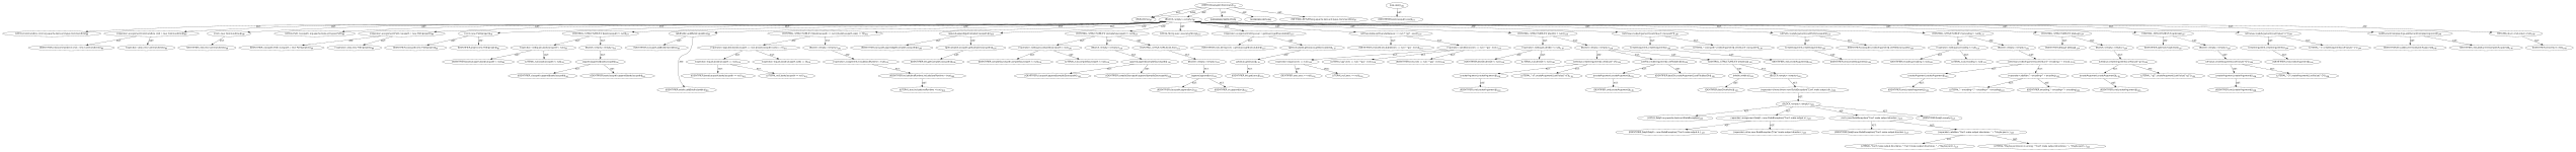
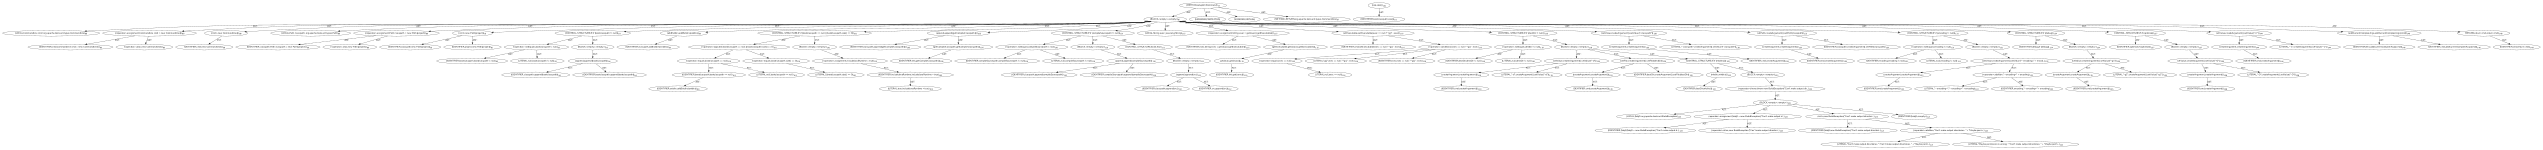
  digraph {
    fontname=Nunito
    node [fontname=Nunito]
    edge [fontname=Nunito]
    n1 [label=<(METHOD,setupGCJCommand)<SUB>87</SUB>>]
-   n2 [label=<(PARAM,this)<SUB>87</SUB>>]
    n3 [label=<(BLOCK,&lt;empty&gt;,&lt;empty&gt;)<SUB>87</SUB>>]
    n4 [label=<(MODIFIER,PROTECTED)>]
    n5 [label=<(MODIFIER,VIRTUAL)>]
    n6 [label=<(METHOD_RETURN,org.apache.tools.ant.types.Commandline)<SUB>87</SUB>>]
    n7 [label=<(LOCAL,Commandline cmd: org.apache.tools.ant.types.Commandline)<SUB>88</SUB>>]
    n8 [label=<(&lt;operator&gt;.assignment,Commandline cmd = new Commandline())<SUB>88</SUB>>]
    n9 [label=<(&lt;init&gt;,new Commandline())<SUB>88</SUB>>]
    n10 [label=<(LOCAL,Path classpath: org.apache.tools.ant.types.Path)<SUB>89</SUB>>]
    n11 [label=<(&lt;operator&gt;.assignment,Path classpath = new Path(project))<SUB>89</SUB>>]
    n12 [label=<(&lt;init&gt;,new Path(project))<SUB>89</SUB>>]
    n13 [label=<(CONTROL_STRUCTURE,IF,if (bootclasspath != null))<SUB>93</SUB>>]
    n14 [label=<(addExtdirs,addExtdirs(extdirs))<SUB>99</SUB>>]
    n15 [label=<(CONTROL_STRUCTURE,IF,if (bootclasspath == null || bootclasspath.size() == 0))<SUB>101</SUB>>]
    n16 [label=<(append,append(getCompileClasspath()))<SUB>105</SUB>>]
    n17 [label=<(CONTROL_STRUCTURE,IF,if (compileSourcepath != null))<SUB>109</SUB>>]
    n18 [label=<(LOCAL,String exec: java.lang.String)<SUB>115</SUB>>]
    n19 [label=<(&lt;operator&gt;.assignment,String exec = getJavac().getExecutable())<SUB>115</SUB>>]
    n20 [label=<(setExecutable,setExecutable(exec == null ? &quot;gcj&quot; : exec))<SUB>116</SUB>>]
    n21 [label=<(CONTROL_STRUCTURE,IF,if (destDir != null))<SUB>118</SUB>>]
    n22 [label=<(setValue,createArgument().setValue(&quot;-classpath&quot;))<SUB>128</SUB>>]
    n23 [label=<(setPath,createArgument().setPath(classpath))<SUB>129</SUB>>]
    n24 [label=<(CONTROL_STRUCTURE,IF,if (encoding != null))<SUB>131</SUB>>]
    n25 [label=<(CONTROL_STRUCTURE,IF,if (debug))<SUB>134</SUB>>]
    n26 [label=<(CONTROL_STRUCTURE,IF,if (optimize))<SUB>137</SUB>>]
    n27 [label=<(setValue,createArgument().setValue(&quot;-C&quot;))<SUB>144</SUB>>]
    n28 [label=<(addCurrentCompilerArgs,addCurrentCompilerArgs(cmd))<SUB>146</SUB>>]
    n29 [label=<(RETURN,return cmd;,return cmd;)<SUB>148</SUB>>]
    n30 [label=<(IDENTIFIER,cmd,Commandline cmd = new Commandline())<SUB>88</SUB>>]
    n31 [label=<(&lt;operator&gt;.alloc,new Commandline())<SUB>88</SUB>>]
    n32 [label=<(IDENTIFIER,cmd,new Commandline())<SUB>88</SUB>>]
    n33 [label=<(IDENTIFIER,classpath,Path classpath = new Path(project))<SUB>89</SUB>>]
    n34 [label=<(&lt;operator&gt;.alloc,new Path(project))<SUB>89</SUB>>]
    n35 [label=<(IDENTIFIER,classpath,new Path(project))<SUB>89</SUB>>]
    n36 [label=<(IDENTIFIER,project,new Path(project))<SUB>89</SUB>>]
    n37 [label=<(&lt;operator&gt;.notEquals,bootclasspath != null)<SUB>93</SUB>>]
    n38 [label=<(BLOCK,&lt;empty&gt;,&lt;empty&gt;)<SUB>93</SUB>>]
    n39 [label=<(IDENTIFIER,classpath,addExtdirs(extdirs))<SUB>99</SUB>>]
    n40 [label=<(IDENTIFIER,extdirs,addExtdirs(extdirs))<SUB>99</SUB>>]
    n41 [label=<(&lt;operator&gt;.logicalOr,bootclasspath == null || bootclasspath.size() == 0)<SUB>101</SUB>>]
    n42 [label=<(BLOCK,&lt;empty&gt;,&lt;empty&gt;)<SUB>101</SUB>>]
    n43 [label=<(IDENTIFIER,classpath,append(getCompileClasspath()))<SUB>105</SUB>>]
    n44 [label=<(getCompileClasspath,getCompileClasspath())<SUB>105</SUB>>]
    n45 [label=<(&lt;operator&gt;.notEquals,compileSourcepath != null)<SUB>109</SUB>>]
    n46 [label=<(BLOCK,&lt;empty&gt;,&lt;empty&gt;)<SUB>109</SUB>>]
    n47 [label=<(CONTROL_STRUCTURE,ELSE,else)<SUB>111</SUB>>]
    n48 [label=<(IDENTIFIER,exec,String exec = getJavac().getExecutable())<SUB>115</SUB>>]
    n49 [label=<(getExecutable,getJavac().getExecutable())<SUB>115</SUB>>]
    n50 [label=<(IDENTIFIER,cmd,setExecutable(exec == null ? &quot;gcj&quot; : exec))<SUB>116</SUB>>]
    n51 [label=<(&lt;operator&gt;.conditional,exec == null ? &quot;gcj&quot; : exec)<SUB>116</SUB>>]
    n52 [label=<(&lt;operator&gt;.notEquals,destDir != null)<SUB>118</SUB>>]
    n53 [label=<(BLOCK,&lt;empty&gt;,&lt;empty&gt;)<SUB>118</SUB>>]
    n54 [label=<(createArgument,createArgument())<SUB>128</SUB>>]
    n55 [label=<(LITERAL,&quot;-classpath&quot;,createArgument().setValue(&quot;-classpath&quot;))<SUB>128</SUB>>]
    n56 [label=<(createArgument,createArgument())<SUB>129</SUB>>]
    n57 [label=<(IDENTIFIER,classpath,createArgument().setPath(classpath))<SUB>129</SUB>>]
    n58 [label=<(&lt;operator&gt;.notEquals,encoding != null)<SUB>131</SUB>>]
    n59 [label=<(BLOCK,&lt;empty&gt;,&lt;empty&gt;)<SUB>131</SUB>>]
    n60 [label=<(IDENTIFIER,debug,if (debug))<SUB>134</SUB>>]
    n61 [label=<(BLOCK,&lt;empty&gt;,&lt;empty&gt;)<SUB>134</SUB>>]
    n62 [label=<(IDENTIFIER,optimize,if (optimize))<SUB>137</SUB>>]
    n63 [label=<(BLOCK,&lt;empty&gt;,&lt;empty&gt;)<SUB>137</SUB>>]
    n64 [label=<(createArgument,createArgument())<SUB>144</SUB>>]
    n65 [label=<(LITERAL,&quot;-C&quot;,createArgument().setValue(&quot;-C&quot;))<SUB>144</SUB>>]
    n66 [label=<(IDENTIFIER,this,addCurrentCompilerArgs(cmd))<SUB>146</SUB>>]
    n67 [label=<(IDENTIFIER,cmd,addCurrentCompilerArgs(cmd))<SUB>146</SUB>>]
    n68 [label=<(IDENTIFIER,cmd,return cmd;)<SUB>148</SUB>>]
    n69 [label=<(IDENTIFIER,bootclasspath,bootclasspath != null)<SUB>93</SUB>>]
    n70 [label=<(LITERAL,null,bootclasspath != null)<SUB>93</SUB>>]
    n71 [label=<(append,append(bootclasspath))<SUB>94</SUB>>]
    n72 [label=<(IDENTIFIER,classpath,append(bootclasspath))<SUB>94</SUB>>]
    n73 [label=<(IDENTIFIER,bootclasspath,append(bootclasspath))<SUB>94</SUB>>]
    n74 [label=<(&lt;operator&gt;.equals,bootclasspath == null)<SUB>101</SUB>>]
    n75 [label=<(&lt;operator&gt;.equals,bootclasspath.size() == 0)<SUB>101</SUB>>]
    n76 [label=<(&lt;operator&gt;.assignment,includeJavaRuntime = true)<SUB>103</SUB>>]
    n77 [label=<(IDENTIFIER,bootclasspath,bootclasspath == null)<SUB>101</SUB>>]
    n78 [label=<(LITERAL,null,bootclasspath == null)<SUB>101</SUB>>]
+   n79 [label=<(LITERAL,0,bootclasspath.size() == 0)<SUB>101</SUB>>]
    n80 [label=<(size,size())<SUB>101</SUB>>]
    n81 [label=<(IDENTIFIER,bootclasspath,size())<SUB>101</SUB>>]
    n82 [label=<(IDENTIFIER,includeJavaRuntime,includeJavaRuntime = true)<SUB>103</SUB>>]
    n83 [label=<(LITERAL,true,includeJavaRuntime = true)<SUB>103</SUB>>]
    n84 [label=<(IDENTIFIER,this,getCompileClasspath())<SUB>105</SUB>>]
    n85 [label=<(IDENTIFIER,compileSourcepath,compileSourcepath != null)<SUB>109</SUB>>]
    n86 [label=<(LITERAL,null,compileSourcepath != null)<SUB>109</SUB>>]
    n87 [label=<(append,append(compileSourcepath))<SUB>110</SUB>>]
    n88 [label=<(BLOCK,&lt;empty&gt;,&lt;empty&gt;)<SUB>111</SUB>>]
    n89 [label=<(IDENTIFIER,classpath,append(compileSourcepath))<SUB>110</SUB>>]
    n90 [label=<(IDENTIFIER,compileSourcepath,append(compileSourcepath))<SUB>110</SUB>>]
    n91 [label=<(append,append(src))<SUB>112</SUB>>]
    n92 [label=<(IDENTIFIER,classpath,append(src))<SUB>112</SUB>>]
    n93 [label=<(IDENTIFIER,src,append(src))<SUB>112</SUB>>]
    n94 [label=<(getJavac,getJavac())<SUB>115</SUB>>]
    n95 [label=<(IDENTIFIER,this,getJavac())<SUB>115</SUB>>]
    n96 [label=<(&lt;operator&gt;.equals,exec == null)<SUB>116</SUB>>]
    n97 [label=<(LITERAL,&quot;gcj&quot;,exec == null ? &quot;gcj&quot; : exec)<SUB>116</SUB>>]
    n98 [label=<(IDENTIFIER,exec,exec == null ? &quot;gcj&quot; : exec)<SUB>116</SUB>>]
-   n99 [label=<(IDENTIFIER,exec,exec == null)<SUB>116</SUB>>]
    n100 [label=<(LITERAL,null,exec == null)<SUB>116</SUB>>]
    n101 [label=<(IDENTIFIER,destDir,destDir != null)<SUB>118</SUB>>]
    n102 [label=<(LITERAL,null,destDir != null)<SUB>118</SUB>>]
    n103 [label=<(setValue,createArgument().setValue(&quot;-d&quot;))<SUB>119</SUB>>]
    n104 [label=<(setFile,createArgument().setFile(destDir))<SUB>120</SUB>>]
    n105 [label=<(CONTROL_STRUCTURE,IF,if (mkdirs()))<SUB>122</SUB>>]
    n106 [label=<(createArgument,createArgument())<SUB>119</SUB>>]
    n107 [label=<(LITERAL,&quot;-d&quot;,createArgument().setValue(&quot;-d&quot;))<SUB>119</SUB>>]
    n108 [label=<(createArgument,createArgument())<SUB>120</SUB>>]
    n109 [label=<(IDENTIFIER,destDir,createArgument().setFile(destDir))<SUB>120</SUB>>]
    n110 [label=<(mkdirs,mkdirs())<SUB>122</SUB>>]
    n111 [label=<(BLOCK,&lt;empty&gt;,&lt;empty&gt;)<SUB>122</SUB>>]
    n112 [label=<(IDENTIFIER,cmd,createArgument())<SUB>119</SUB>>]
    n113 [label=<(IDENTIFIER,cmd,createArgument())<SUB>120</SUB>>]
    n114 [label=<(IDENTIFIER,destDir,mkdirs())<SUB>122</SUB>>]
    n115 [label=<(&lt;operator&gt;.throw,throw new BuildException(&quot;Can't make output dir...)<SUB>123</SUB>>]
    n116 [label=<(BLOCK,&lt;empty&gt;,&lt;empty&gt;)<SUB>123</SUB>>]
    n117 [label=<(LOCAL,$obj0: org.apache.tools.ant.BuildException)<SUB>123</SUB>>]
    n118 [label=<(&lt;operator&gt;.assignment,$obj0 = new BuildException(&quot;Can't make output d...)<SUB>123</SUB>>]
    n119 [label=<(&lt;init&gt;,new BuildException(&quot;Can't make output directori...)<SUB>123</SUB>>]
    n120 [label=<(IDENTIFIER,$obj0,&lt;empty&gt;)<SUB>123</SUB>>]
    n121 [label=<(IDENTIFIER,$obj0,$obj0 = new BuildException(&quot;Can't make output d...)<SUB>123</SUB>>]
    n122 [label=<(&lt;operator&gt;.alloc,new BuildException(&quot;Can't make output directori...)<SUB>123</SUB>>]
    n123 [label=<(IDENTIFIER,$obj0,new BuildException(&quot;Can't make output directori...)<SUB>123</SUB>>]
    n124 [label=<(&lt;operator&gt;.addition,&quot;Can't make output directories. &quot; + &quot;Maybe perm...)<SUB>123</SUB>>]
    n125 [label=<(LITERAL,&quot;Can't make output directories. &quot;,&quot;Can't make output directories. &quot; + &quot;Maybe perm...)<SUB>123</SUB>>]
    n126 [label=<(LITERAL,&quot;Maybe permission is wrong. &quot;,&quot;Can't make output directories. &quot; + &quot;Maybe perm...)<SUB>124</SUB>>]
    n127 [label=<(IDENTIFIER,cmd,createArgument())<SUB>128</SUB>>]
    n128 [label=<(IDENTIFIER,cmd,createArgument())<SUB>129</SUB>>]
    n129 [label=<(IDENTIFIER,encoding,encoding != null)<SUB>131</SUB>>]
    n130 [label=<(LITERAL,null,encoding != null)<SUB>131</SUB>>]
    n131 [label=<(setValue,createArgument().setValue(&quot;--encoding=&quot; + encod...)<SUB>132</SUB>>]
    n132 [label=<(createArgument,createArgument())<SUB>132</SUB>>]
    n133 [label=<(&lt;operator&gt;.addition,&quot;--encoding=&quot; + encoding)<SUB>132</SUB>>]
    n134 [label=<(IDENTIFIER,cmd,createArgument())<SUB>132</SUB>>]
    n135 [label=<(LITERAL,&quot;--encoding=&quot;,&quot;--encoding=&quot; + encoding)<SUB>132</SUB>>]
    n136 [label=<(IDENTIFIER,encoding,&quot;--encoding=&quot; + encoding)<SUB>132</SUB>>]
    n137 [label=<(setValue,createArgument().setValue(&quot;-g1&quot;))<SUB>135</SUB>>]
    n138 [label=<(createArgument,createArgument())<SUB>135</SUB>>]
    n139 [label=<(LITERAL,&quot;-g1&quot;,createArgument().setValue(&quot;-g1&quot;))<SUB>135</SUB>>]
    n140 [label=<(IDENTIFIER,cmd,createArgument())<SUB>135</SUB>>]
    n141 [label=<(setValue,createArgument().setValue(&quot;-O&quot;))<SUB>138</SUB>>]
    n142 [label=<(createArgument,createArgument())<SUB>138</SUB>>]
    n143 [label=<(LITERAL,&quot;-O&quot;,createArgument().setValue(&quot;-O&quot;))<SUB>138</SUB>>]
    n144 [label=<(IDENTIFIER,cmd,createArgument())<SUB>138</SUB>>]
    n145 [label=<(IDENTIFIER,cmd,createArgument())<SUB>144</SUB>>]
-   n1 -> n2 [label="AST: "]
-   n1 -> n2 [label="DDG: "]
    n1 -> n3 [label="AST: "]
    n1 -> n4 [label="AST: "]
    n1 -> n5 [label="AST: "]
    n1 -> n6 [label="AST: "]
    n3 -> n7 [label="AST: "]
    n3 -> n8 [label="AST: "]
    n3 -> n9 [label="AST: "]
    n3 -> n10 [label="AST: "]
    n3 -> n11 [label="AST: "]
    n3 -> n12 [label="AST: "]
    n3 -> n13 [label="AST: "]
    n3 -> n14 [label="AST: "]
    n3 -> n15 [label="AST: "]
    n3 -> n16 [label="AST: "]
    n3 -> n17 [label="AST: "]
    n3 -> n18 [label="AST: "]
    n3 -> n19 [label="AST: "]
    n3 -> n20 [label="AST: "]
    n3 -> n21 [label="AST: "]
    n3 -> n22 [label="AST: "]
    n3 -> n23 [label="AST: "]
    n3 -> n24 [label="AST: "]
    n3 -> n25 [label="AST: "]
    n3 -> n26 [label="AST: "]
    n3 -> n27 [label="AST: "]
    n3 -> n28 [label="AST: "]
    n3 -> n29 [label="AST: "]
    n8 -> n30 [label="AST: "]
    n8 -> n31 [label="AST: "]
    n9 -> n32 [label="AST: "]
    n11 -> n33 [label="AST: "]
    n11 -> n34 [label="AST: "]
    n12 -> n35 [label="AST: "]
    n12 -> n36 [label="AST: "]
    n13 -> n37 [label="AST: "]
    n13 -> n38 [label="AST: "]
    n14 -> n39 [label="AST: "]
-   n14 -> n40 [label="AST: "]
+   n77 -> n40 [label="AST: "]
    n15 -> n41 [label="AST: "]
    n15 -> n42 [label="AST: "]
    n16 -> n43 [label="AST: "]
    n16 -> n44 [label="AST: "]
    n17 -> n45 [label="AST: "]
    n17 -> n46 [label="AST: "]
    n17 -> n47 [label="AST: "]
    n19 -> n48 [label="AST: "]
    n19 -> n49 [label="AST: "]
    n20 -> n50 [label="AST: "]
    n20 -> n51 [label="AST: "]
    n21 -> n52 [label="AST: "]
    n21 -> n53 [label="AST: "]
    n22 -> n54 [label="AST: "]
    n22 -> n55 [label="AST: "]
    n23 -> n56 [label="AST: "]
    n23 -> n57 [label="AST: "]
    n24 -> n58 [label="AST: "]
    n24 -> n59 [label="AST: "]
    n25 -> n60 [label="AST: "]
    n25 -> n61 [label="AST: "]
    n26 -> n62 [label="AST: "]
    n26 -> n63 [label="AST: "]
    n27 -> n64 [label="AST: "]
    n27 -> n65 [label="AST: "]
    n28 -> n66 [label="AST: "]
    n28 -> n67 [label="AST: "]
    n29 -> n68 [label="AST: "]
    n37 -> n69 [label="AST: "]
    n37 -> n70 [label="AST: "]
    n38 -> n71 [label="AST: "]
    n41 -> n74 [label="AST: "]
    n41 -> n75 [label="AST: "]
    n42 -> n76 [label="AST: "]
    n44 -> n84 [label="AST: "]
    n45 -> n85 [label="AST: "]
    n45 -> n86 [label="AST: "]
    n46 -> n87 [label="AST: "]
    n47 -> n88 [label="AST: "]
    n49 -> n94 [label="AST: "]
    n51 -> n96 [label="AST: "]
    n51 -> n97 [label="AST: "]
    n51 -> n98 [label="AST: "]
    n52 -> n101 [label="AST: "]
    n52 -> n102 [label="AST: "]
    n53 -> n103 [label="AST: "]
    n53 -> n104 [label="AST: "]
    n53 -> n105 [label="AST: "]
    n54 -> n127 [label="AST: "]
    n56 -> n128 [label="AST: "]
    n58 -> n129 [label="AST: "]
    n58 -> n130 [label="AST: "]
    n59 -> n131 [label="AST: "]
    n61 -> n137 [label="AST: "]
    n63 -> n141 [label="AST: "]
    n64 -> n145 [label="AST: "]
    n71 -> n72 [label="AST: "]
    n71 -> n73 [label="AST: "]
    n74 -> n77 [label="AST: "]
    n74 -> n78 [label="AST: "]
+   n75 -> n79 [label="AST: "]
    n76 -> n82 [label="AST: "]
    n80 -> n81 [label="AST: "]
    n82 -> n83 [label="AST: "]
    n87 -> n89 [label="AST: "]
    n87 -> n90 [label="AST: "]
    n88 -> n91 [label="AST: "]
    n91 -> n92 [label="AST: "]
    n91 -> n93 [label="AST: "]
    n94 -> n95 [label="AST: "]
-   n96 -> n99 [label="AST: "]
    n96 -> n100 [label="DDG: "]
    n103 -> n106 [label="AST: "]
    n103 -> n107 [label="AST: "]
    n104 -> n108 [label="AST: "]
    n104 -> n109 [label="AST: "]
    n105 -> n110 [label="AST: "]
    n105 -> n111 [label="AST: "]
    n106 -> n112 [label="AST: "]
    n108 -> n113 [label="AST: "]
    n110 -> n114 [label="AST: "]
    n111 -> n115 [label="AST: "]
    n115 -> n116 [label="AST: "]
    n116 -> n117 [label="AST: "]
    n116 -> n118 [label="AST: "]
    n116 -> n119 [label="AST: "]
    n116 -> n120 [label="AST: "]
    n118 -> n121 [label="AST: "]
    n118 -> n122 [label="AST: "]
    n119 -> n123 [label="AST: "]
    n119 -> n124 [label="AST: "]
    n124 -> n125 [label="AST: "]
    n124 -> n126 [label="AST: "]
    n131 -> n132 [label="AST: "]
    n131 -> n133 [label="AST: "]
    n132 -> n134 [label="AST: "]
    n133 -> n135 [label="AST: "]
    n133 -> n136 [label="AST: "]
    n137 -> n138 [label="AST: "]
    n137 -> n139 [label="AST: "]
    n138 -> n140 [label="AST: "]
    n141 -> n142 [label="AST: "]
    n141 -> n143 [label="AST: "]
    n142 -> n144 [label="AST: "]
  }
